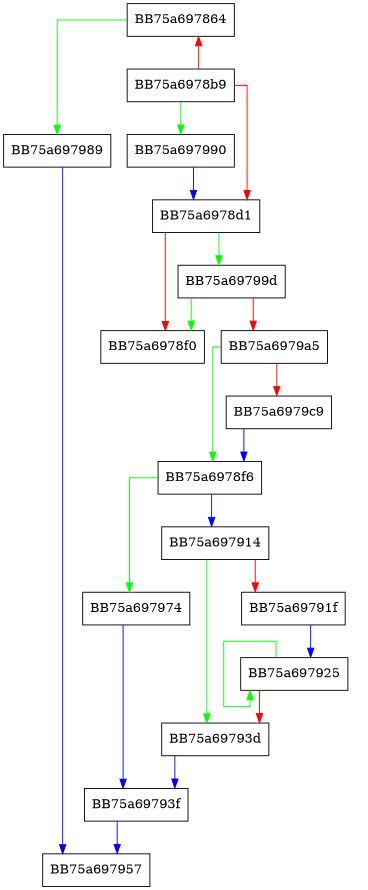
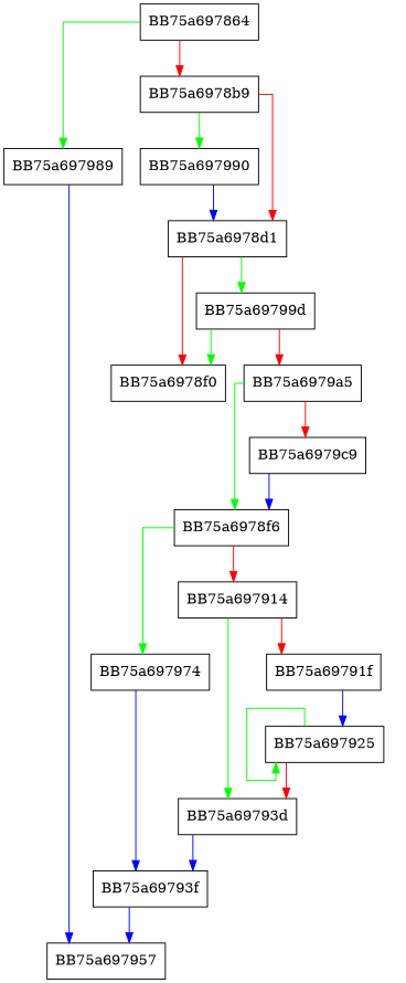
  digraph {
    splines=ortho
    node [shape=box]
    edge [color=green]
    BB75a697864
    BB75a697989
    BB75a6978b9
    BB75a697957
    BB75a697990
    BB75a6978d1
    BB75a69799d
    BB75a6978f0
    BB75a6979a5
    BB75a6978f6
    BB75a6979c9
    BB75a697974
    BB75a697914
    BB75a69793f
    BB75a69793d
    BB75a69791f
    BB75a697925
    BB75a697864 -> BB75a697989
-   BB75a6978b9 -> BB75a697864 [color=red]
+   BB75a697864 -> BB75a6978b9 [color=red]
    BB75a697989 -> BB75a697957 [color=blue]
    BB75a6978b9 -> BB75a697990
    BB75a6978b9 -> BB75a6978d1 [color=red]
    BB75a697990 -> BB75a6978d1 [color=blue]
    BB75a6978d1 -> BB75a69799d
    BB75a6978d1 -> BB75a6978f0 [color=red]
    BB75a69799d -> BB75a6978f0
    BB75a69799d -> BB75a6979a5 [color=red]
    BB75a6979a5 -> BB75a6978f6
    BB75a6979a5 -> BB75a6979c9 [color=red]
    BB75a6978f6 -> BB75a697974
-   BB75a6978f6 -> BB75a697914 [color=blue]
+   BB75a6978f6 -> BB75a697914 [color=red]
    BB75a6979c9 -> BB75a6978f6 [color=blue]
    BB75a697974 -> BB75a69793f [color=blue]
    BB75a697914 -> BB75a69793d
    BB75a697914 -> BB75a69791f [color=red]
    BB75a69793f -> BB75a697957 [color=blue]
    BB75a69793d -> BB75a69793f [color=blue]
    BB75a69791f -> BB75a697925 [color=blue]
    BB75a697925 -> BB75a69793d [color=red]
    BB75a697925 -> BB75a697925
  }
